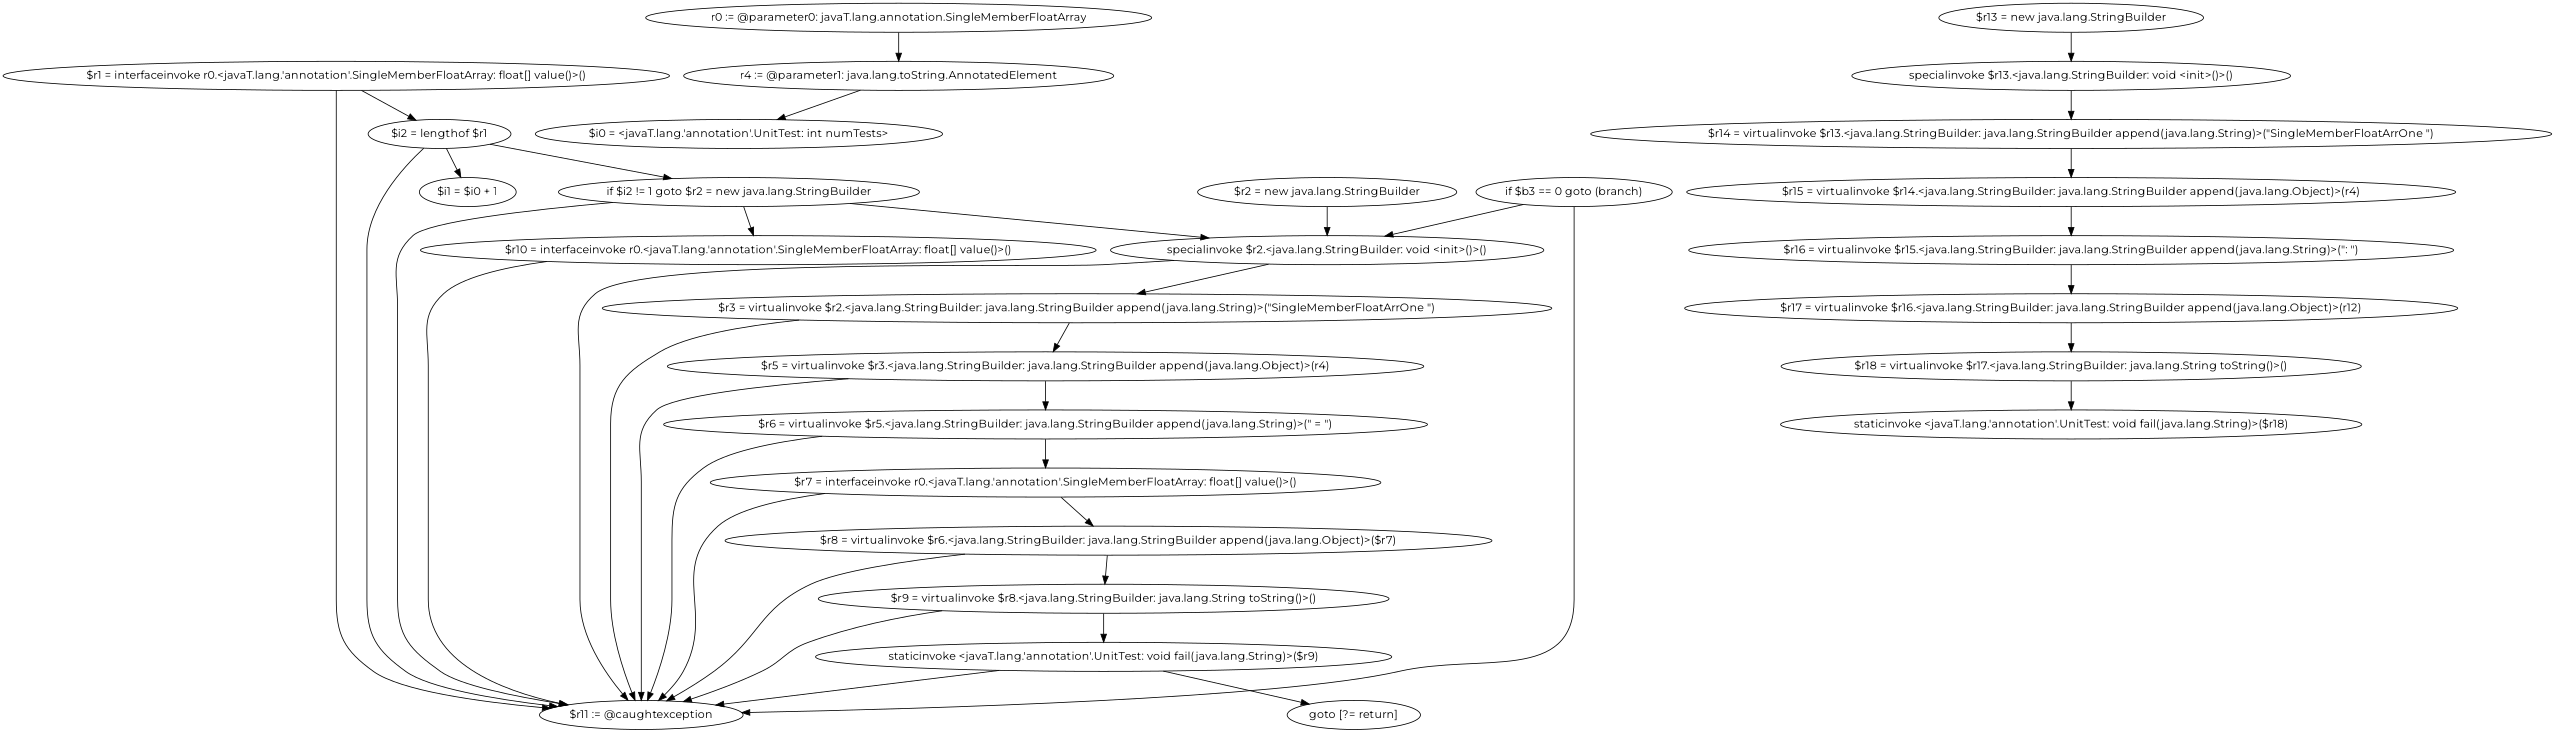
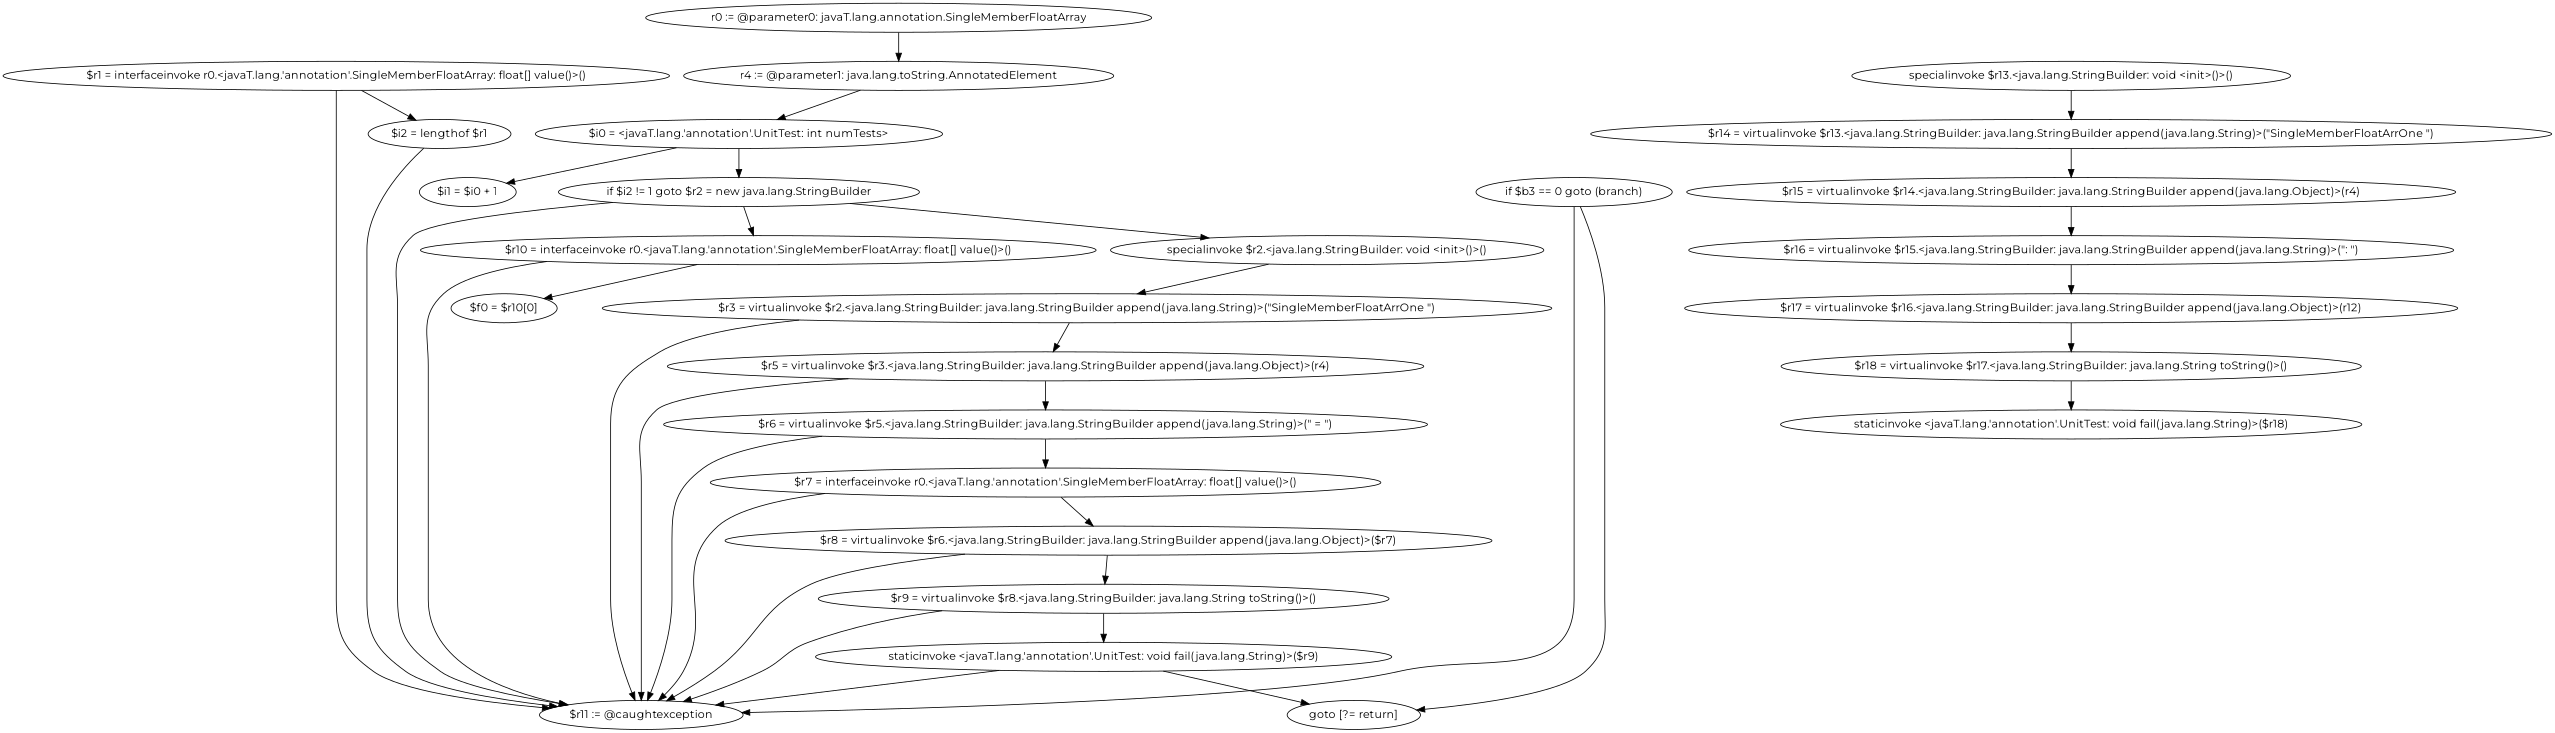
  digraph {
    fontname=Montserrat
    node [fontname=Montserrat]
    edge [fontname=Montserrat]
    n1 [label="r4 := @parameter1: java.lang.toString.AnnotatedElement"]
    "r0 := @parameter0: javaT.lang.annotation.SingleMemberFloatArray"
    "$i0 = <javaT.lang.'annotation'.UnitTest: int numTests>"
    "$i1 = $i0 + 1"
    "$r1 = interfaceinvoke r0.<javaT.lang.'annotation'.SingleMemberFloatArray: float[] value()>()"
    "$r11 := @caughtexception"
    "$i2 = lengthof $r1"
    "if $i2 != 1 goto $r2 = new java.lang.StringBuilder"
    "$r10 = interfaceinvoke r0.<javaT.lang.'annotation'.SingleMemberFloatArray: float[] value()>()"
    "specialinvoke $r2.<java.lang.StringBuilder: void <init>()>()"
-   "$r2 = new java.lang.StringBuilder"
+   "$f0 = $r10[0]"
    "if $b3 == 0 goto (branch)"
    "goto [?= return]"
    "$r3 = virtualinvoke $r2.<java.lang.StringBuilder: java.lang.StringBuilder append(java.lang.String)>(\"SingleMemberFloatArrOne \")"
    "$r5 = virtualinvoke $r3.<java.lang.StringBuilder: java.lang.StringBuilder append(java.lang.Object)>(r4)"
    "$r6 = virtualinvoke $r5.<java.lang.StringBuilder: java.lang.StringBuilder append(java.lang.String)>(\" = \")"
    "$r7 = interfaceinvoke r0.<javaT.lang.'annotation'.SingleMemberFloatArray: float[] value()>()"
    "$r8 = virtualinvoke $r6.<java.lang.StringBuilder: java.lang.StringBuilder append(java.lang.Object)>($r7)"
    "$r9 = virtualinvoke $r8.<java.lang.StringBuilder: java.lang.String toString()>()"
    "staticinvoke <javaT.lang.'annotation'.UnitTest: void fail(java.lang.String)>($r9)"
-   "$r13 = new java.lang.StringBuilder"
    "specialinvoke $r13.<java.lang.StringBuilder: void <init>()>()"
    "$r14 = virtualinvoke $r13.<java.lang.StringBuilder: java.lang.StringBuilder append(java.lang.String)>(\"SingleMemberFloatArrOne \")"
    "$r15 = virtualinvoke $r14.<java.lang.StringBuilder: java.lang.StringBuilder append(java.lang.Object)>(r4)"
    "$r16 = virtualinvoke $r15.<java.lang.StringBuilder: java.lang.StringBuilder append(java.lang.String)>(\": \")"
    "$r17 = virtualinvoke $r16.<java.lang.StringBuilder: java.lang.StringBuilder append(java.lang.Object)>(r12)"
    "$r18 = virtualinvoke $r17.<java.lang.StringBuilder: java.lang.String toString()>()"
    "staticinvoke <javaT.lang.'annotation'.UnitTest: void fail(java.lang.String)>($r18)"
    n1 -> "$i0 = <javaT.lang.'annotation'.UnitTest: int numTests>"
    "r0 := @parameter0: javaT.lang.annotation.SingleMemberFloatArray" -> n1
-   "$i2 = lengthof $r1" -> "$i1 = $i0 + 1"
+   "$i0 = <javaT.lang.'annotation'.UnitTest: int numTests>" -> "$i1 = $i0 + 1"
    "$r1 = interfaceinvoke r0.<javaT.lang.'annotation'.SingleMemberFloatArray: float[] value()>()" -> "$r11 := @caughtexception"
    "$r1 = interfaceinvoke r0.<javaT.lang.'annotation'.SingleMemberFloatArray: float[] value()>()" -> "$i2 = lengthof $r1"
    "$i2 = lengthof $r1" -> "$r11 := @caughtexception"
-   "$i2 = lengthof $r1" -> "if $i2 != 1 goto $r2 = new java.lang.StringBuilder"
+   "$i0 = <javaT.lang.'annotation'.UnitTest: int numTests>" -> "if $i2 != 1 goto $r2 = new java.lang.StringBuilder"
    "if $i2 != 1 goto $r2 = new java.lang.StringBuilder" -> "$r11 := @caughtexception"
    "if $i2 != 1 goto $r2 = new java.lang.StringBuilder" -> "$r10 = interfaceinvoke r0.<javaT.lang.'annotation'.SingleMemberFloatArray: float[] value()>()"
    "if $i2 != 1 goto $r2 = new java.lang.StringBuilder" -> "specialinvoke $r2.<java.lang.StringBuilder: void <init>()>()"
    "$r10 = interfaceinvoke r0.<javaT.lang.'annotation'.SingleMemberFloatArray: float[] value()>()" -> "$r11 := @caughtexception"
-   "specialinvoke $r2.<java.lang.StringBuilder: void <init>()>()" -> "$r11 := @caughtexception"
+   "$r10 = interfaceinvoke r0.<javaT.lang.'annotation'.SingleMemberFloatArray: float[] value()>()" -> "$f0 = $r10[0]"
    "specialinvoke $r2.<java.lang.StringBuilder: void <init>()>()" -> "$r3 = virtualinvoke $r2.<java.lang.StringBuilder: java.lang.StringBuilder append(java.lang.String)>(\"SingleMemberFloatArrOne \")"
-   "$r2 = new java.lang.StringBuilder" -> "specialinvoke $r2.<java.lang.StringBuilder: void <init>()>()"
    "if $b3 == 0 goto (branch)" -> "$r11 := @caughtexception"
-   "if $b3 == 0 goto (branch)" -> "specialinvoke $r2.<java.lang.StringBuilder: void <init>()>()"
+   "if $b3 == 0 goto (branch)" -> "goto [?= return]"
    "$r3 = virtualinvoke $r2.<java.lang.StringBuilder: java.lang.StringBuilder append(java.lang.String)>(\"SingleMemberFloatArrOne \")" -> "$r11 := @caughtexception"
    "$r3 = virtualinvoke $r2.<java.lang.StringBuilder: java.lang.StringBuilder append(java.lang.String)>(\"SingleMemberFloatArrOne \")" -> "$r5 = virtualinvoke $r3.<java.lang.StringBuilder: java.lang.StringBuilder append(java.lang.Object)>(r4)"
    "$r5 = virtualinvoke $r3.<java.lang.StringBuilder: java.lang.StringBuilder append(java.lang.Object)>(r4)" -> "$r11 := @caughtexception"
    "$r5 = virtualinvoke $r3.<java.lang.StringBuilder: java.lang.StringBuilder append(java.lang.Object)>(r4)" -> "$r6 = virtualinvoke $r5.<java.lang.StringBuilder: java.lang.StringBuilder append(java.lang.String)>(\" = \")"
    "$r6 = virtualinvoke $r5.<java.lang.StringBuilder: java.lang.StringBuilder append(java.lang.String)>(\" = \")" -> "$r11 := @caughtexception"
    "$r6 = virtualinvoke $r5.<java.lang.StringBuilder: java.lang.StringBuilder append(java.lang.String)>(\" = \")" -> "$r7 = interfaceinvoke r0.<javaT.lang.'annotation'.SingleMemberFloatArray: float[] value()>()"
    "$r7 = interfaceinvoke r0.<javaT.lang.'annotation'.SingleMemberFloatArray: float[] value()>()" -> "$r11 := @caughtexception"
    "$r7 = interfaceinvoke r0.<javaT.lang.'annotation'.SingleMemberFloatArray: float[] value()>()" -> "$r8 = virtualinvoke $r6.<java.lang.StringBuilder: java.lang.StringBuilder append(java.lang.Object)>($r7)"
    "$r8 = virtualinvoke $r6.<java.lang.StringBuilder: java.lang.StringBuilder append(java.lang.Object)>($r7)" -> "$r11 := @caughtexception"
    "$r8 = virtualinvoke $r6.<java.lang.StringBuilder: java.lang.StringBuilder append(java.lang.Object)>($r7)" -> "$r9 = virtualinvoke $r8.<java.lang.StringBuilder: java.lang.String toString()>()"
    "$r9 = virtualinvoke $r8.<java.lang.StringBuilder: java.lang.String toString()>()" -> "$r11 := @caughtexception"
    "$r9 = virtualinvoke $r8.<java.lang.StringBuilder: java.lang.String toString()>()" -> "staticinvoke <javaT.lang.'annotation'.UnitTest: void fail(java.lang.String)>($r9)"
    "staticinvoke <javaT.lang.'annotation'.UnitTest: void fail(java.lang.String)>($r9)" -> "$r11 := @caughtexception"
    "staticinvoke <javaT.lang.'annotation'.UnitTest: void fail(java.lang.String)>($r9)" -> "goto [?= return]"
-   "$r13 = new java.lang.StringBuilder" -> "specialinvoke $r13.<java.lang.StringBuilder: void <init>()>()"
    "specialinvoke $r13.<java.lang.StringBuilder: void <init>()>()" -> "$r14 = virtualinvoke $r13.<java.lang.StringBuilder: java.lang.StringBuilder append(java.lang.String)>(\"SingleMemberFloatArrOne \")"
    "$r14 = virtualinvoke $r13.<java.lang.StringBuilder: java.lang.StringBuilder append(java.lang.String)>(\"SingleMemberFloatArrOne \")" -> "$r15 = virtualinvoke $r14.<java.lang.StringBuilder: java.lang.StringBuilder append(java.lang.Object)>(r4)"
    "$r15 = virtualinvoke $r14.<java.lang.StringBuilder: java.lang.StringBuilder append(java.lang.Object)>(r4)" -> "$r16 = virtualinvoke $r15.<java.lang.StringBuilder: java.lang.StringBuilder append(java.lang.String)>(\": \")"
    "$r16 = virtualinvoke $r15.<java.lang.StringBuilder: java.lang.StringBuilder append(java.lang.String)>(\": \")" -> "$r17 = virtualinvoke $r16.<java.lang.StringBuilder: java.lang.StringBuilder append(java.lang.Object)>(r12)"
    "$r17 = virtualinvoke $r16.<java.lang.StringBuilder: java.lang.StringBuilder append(java.lang.Object)>(r12)" -> "$r18 = virtualinvoke $r17.<java.lang.StringBuilder: java.lang.String toString()>()"
    "$r18 = virtualinvoke $r17.<java.lang.StringBuilder: java.lang.String toString()>()" -> "staticinvoke <javaT.lang.'annotation'.UnitTest: void fail(java.lang.String)>($r18)"
  }
